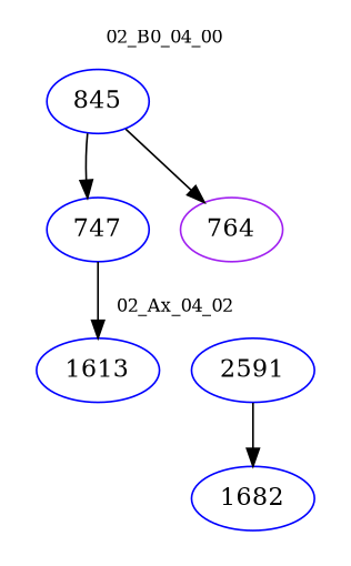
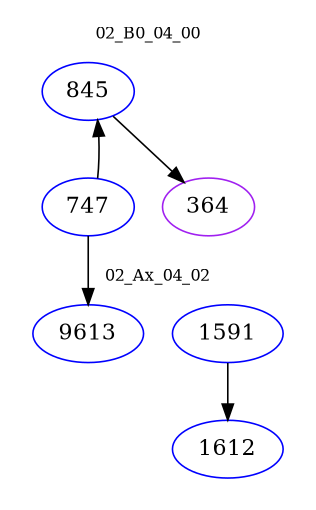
  digraph {
    node [color=blue]
    edge [color=black]
-   n1 [label=2591]
-   n2 [label=1682]
-   n3 [label=1613]
+   n1 [label=1591]
+   n2 [label=1612]
+   n3 [label=9613]
    n4 [label=845]
    n5 [label=747]
-   n6 [color=purple label=764]
+   n6 [color=purple label=364]
    subgraph cluster_1 {
      color=white
      fontsize=10
      label="02_Ax_04_02"
      n1
      n2
      n3
    }
    subgraph cluster_2 {
      color=white
      fontsize=10
      label="02_B0_04_00"
      n4
      n5
      n6
    }
    n1 -> n2
-   n4 -> n5
+   n5 -> n4
    n4 -> n6
    n5 -> n3
  }
